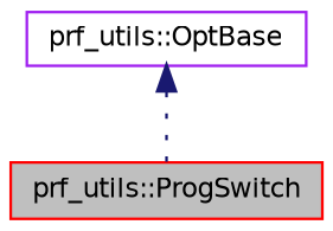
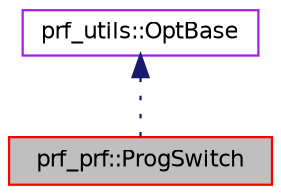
  digraph {
    node [fontname=Helvetica fontsize=10 shape=record]
-   n1 [color=red fillcolor=grey75 fontcolor=black height=0.2 label="prf_utils::ProgSwitch" style=filled width=0.4]
+   n1 [color=red fillcolor=grey75 fontcolor=black height=0.2 label="prf_prf::ProgSwitch" style=filled width=0.4]
    n2 [color=purple height=0.2 label="prf_utils::OptBase" width=0.4]
    n2 -> n1 [color=midnightblue dir=back fontname=Helvetica fontsize=10 labelfontname=Helvetica labelfontsize=10 style=dotted]
  }
